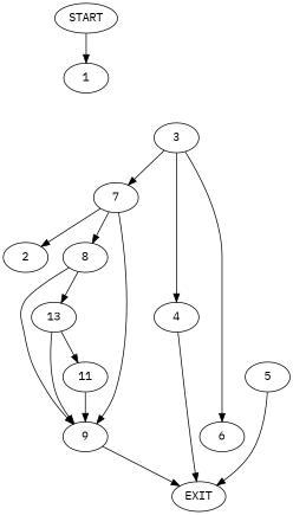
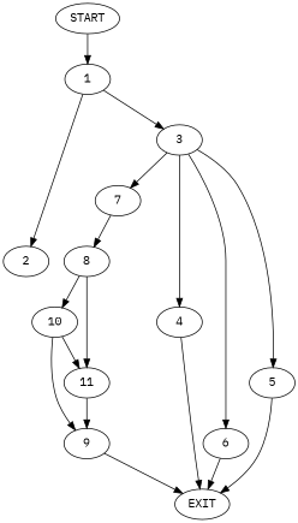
  digraph {
    fontname="IBM Plex Mono"
    node [fontname="IBM Plex Mono"]
    edge [fontname="IBM Plex Mono"]
    n1 [label=START]
    1
    2
    3
    n5 [label=EXIT]
    4
    5
    6
    7
    8
    9
-   10 [label=13]
+   10
    11
    n1 -> 1
-   7 -> 2
+   1 -> 2
+   1 -> 3
    3 -> 4
+   3 -> 5
    3 -> 6
    3 -> 7
    4 -> n5
    5 -> n5
+   6 -> n5
    7 -> 8
-   7 -> 9
-   8 -> 9
+   8 -> 11
    8 -> 10
    9 -> n5
    10 -> 9
    10 -> 11
    11 -> 9
  }
